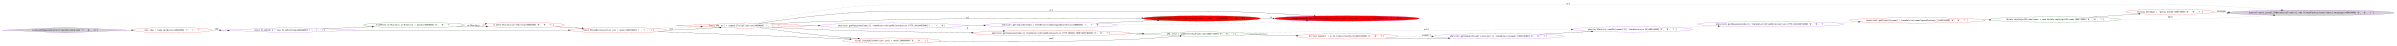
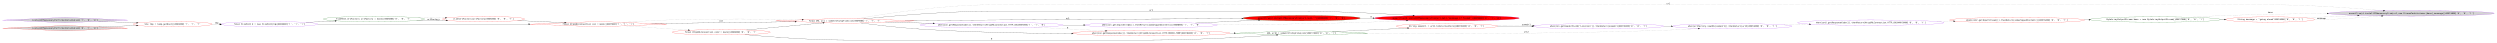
  digraph {
    fontname="Roboto Mono"
    rankdir=LR
    node [color=red fillcolor=white fontname="Roboto Mono" shape=ellipse style=filled]
    edge [fontname="Roboto Mono" style=solid]
    n1 [label="when(con2.getInputStream()).thenReturn(someZippedContent())@@@16@@@['0', '0', '1']"]
    n2 [color=darkgreen label="ByteArrayOutputStream baos = new ByteArrayOutputStream()@@@17@@@['0', '0', '1']"]
    n3 [color=purple fillcolor=lightgray label="assertTrue(d.installIfNecessaryFrom(url,new StreamTaskListener(baos),message))@@@19@@@['0', '0', '1']"]
    n4 [label="String message = \"going ahead\"@@@18@@@['0', '0', '1']"]
    n5 [color=darkgreen fillcolor=red label="assertTrue(d.installIfNecessaryFrom(url,null,\"\"))@@@9@@@['1', '0', '0']"]
    n6 [color=purple fillcolor=red label="assertTrue(d.installIfNecessaryFrom(url,null,\"message if failed\"))@@@9@@@['0', '1', '0']"]
    n7 [color=purple label="when(con.getHeaderField(\"Location\")).thenReturn(someUrl)@@@13@@@['0', '0', '1']"]
    n8 [color=purple label="when(urlFactory.newURL(someUrl)).thenReturn(url2)@@@14@@@['0', '0', '1']"]
    n9 [color=purple label="when(con2.getResponseCode()).thenReturn(HttpURLConnection.HTTP_OK)@@@15@@@['0', '0', '1']"]
-   n10 [color=purple label="final FilePath d = new FilePath(tmp)@@@4@@@['1', '1', '1']" shape=diamond]
+   n10 [color=purple label="final FilePath d = new FilePath(tmp)@@@4@@@['1', '1', '1']"]
    n11 [color=darkgreen label="FilePath.UrlFactory urlFactory = mock()@@@5@@@['0', '0', '1']"]
-   n12 [label="final HttpURLConnection con = mock()@@@7@@@['1', '1', '1']"]
+   n12 [label="final HttpURLConnection con = mock()@@@7@@@['1', '1', '1']" shape=diamond]
    n13 [label="d.setUrlFactory(urlFactory)@@@6@@@['0', '0', '1']"]
    n14 [label="final URL url = someUrlToZipFile(con)@@@9@@@['1', '1', '1']" shape=diamond]
    n15 [label="final HttpURLConnection con2 = mock()@@@8@@@['0', '0', '1']"]
    n16 [label="File tmp = temp.getRoot()@@@3@@@['1', '1', '1']"]
    n17 [color=purple label="when(con.getResponseCode()).thenReturn(HttpURLConnection.HTTP_OK)@@@7@@@['1', '1', '0']"]
    n18 [label="when(con.getResponseCode()).thenReturn(HttpURLConnection.HTTP_MOVED_TEMP)@@@10@@@['0', '0', '1']"]
    n19 [color=purple label="when(con.getInputStream()).thenReturn(someZippedContent())@@@8@@@['1', '1', '0']"]
    n20 [color=darkgreen label="URL url2 = someUrlToZipFile(con2)@@@11@@@['0', '0', '1']" shape=diamond]
    n21 [label="String someUrl = url2.toExternalForm()@@@12@@@['0', '0', '1']"]
    n22 [color=purple fillcolor=lightgray label="installIfNecessaryPerformsInstallation['1', '0', '0']" shape=diamond]
+   n23 [fillcolor=lightgray label="installIfNecessaryPerformsInstallation['0', '1', '0']" shape=diamond]
    n1 -> n2
    n2 -> n3 [label=baos style=dotted]
    n2 -> n4
    n4 -> n3 [label=message style=dotted]
    n4 -> n3 [style=dotted]
    n5 -> n6 [label=0]
    n7 -> n8
    n8 -> n9 [style=dotted]
    n9 -> n1 [style=dotted]
    n10 -> n11
    n10 -> n12
    n11 -> n13 [style=dotted]
    n11 -> n13 [label=urlFactory]
    n12 -> n14 [label=con]
    n12 -> n14 [style=dotted]
-   n12 -> n15
+   n12 -> n15 [style=dotted]
    n13 -> n12
    n14 -> n3 [label=url style=dotted]
    n14 -> n5 [label=url]
    n14 -> n6 [label=url]
    n14 -> n17
    n14 -> n18
-   n14 -> n15
-   n15 -> n20 [label=con2]
+   n15 -> n14
+   n15 -> n20 [label=0]
    n16 -> n10 [label=tmp style=dotted]
    n16 -> n10 [style=dotted]
    n17 -> n18 [label=0 style=dotted]
    n17 -> n19
    n18 -> n20
    n19 -> n5
    n19 -> n6 [style=dotted]
    n20 -> n8 [label=url2 style=dotted]
    n20 -> n21
    n21 -> n7
    n21 -> n7 [label=someUrl style=dotted]
    n22 -> n16
+   n23 -> n16
  }
